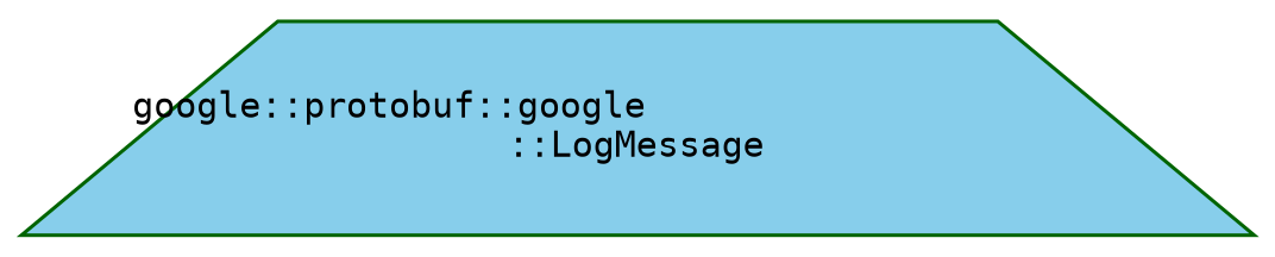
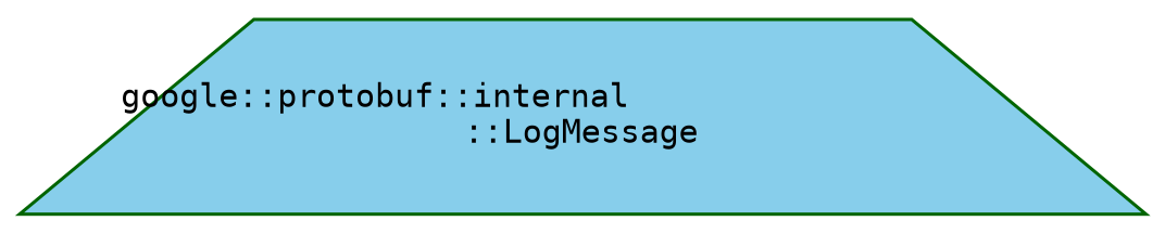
  digraph {
    rankdir=LR
    fontname="DejaVu Sans Mono"
-   n1 [color=darkgreen fillcolor=skyblue fontname="DejaVu Sans Mono" fontsize=10 height=0.2 label="google::protobuf::google\l::LogMessage" shape=trapezium style=filled width=0.4]
+   n1 [color=darkgreen fillcolor=skyblue fontname="DejaVu Sans Mono" fontsize=10 height=0.2 label="google::protobuf::internal\l::LogMessage" shape=trapezium style=filled width=0.4]
  }
